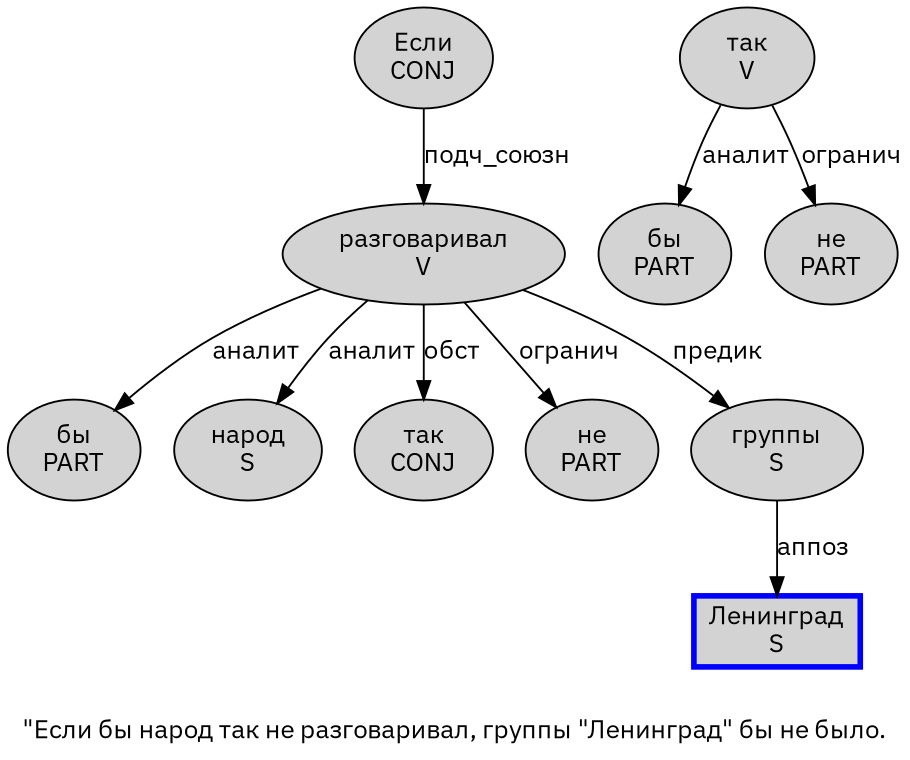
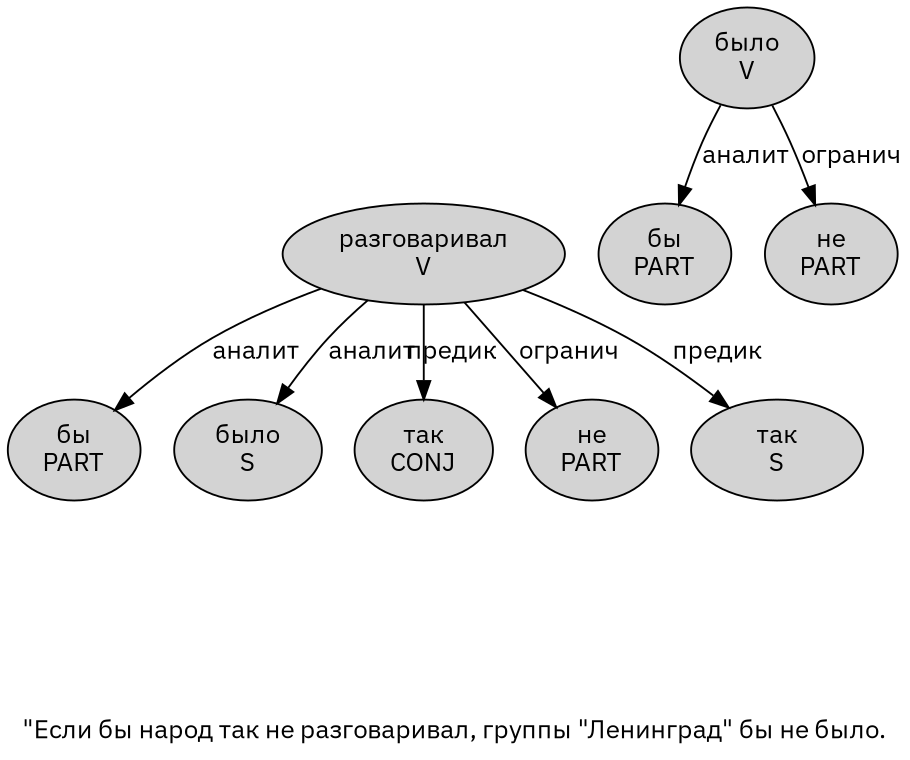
  digraph {
    fontname="IBM Plex Sans"
    label="\"Если бы народ так не разговаривал, группы \"Ленинград\" бы не было."
    node [fillcolor=lightgray fontname="IBM Plex Sans" penwidth=1 shape=ellipse style=filled]
    edge [fontname="IBM Plex Sans"]
-   n1 [label="Если\nCONJ"]
    n2 [label="разговаривал\nV"]
    n3 [label="бы\nPART"]
-   n4 [label="народ\nS"]
+   n4 [label="было\nS"]
    n5 [label="так\nCONJ"]
    n6 [label="не\nPART"]
-   n7 [label="группы\nS"]
-   n8 [color=blue label="Ленинград\nS" penwidth=3 shape=box]
+   n7 [label="так\nS"]
    n9 [label="бы\nPART"]
    n10 [label="не\nPART"]
-   n11 [label="так\nV"]
-   n1 -> n2 [label="подч_союзн"]
+   n11 [label="было\nV"]
    n2 -> n3 [label="аналит"]
    n2 -> n4 [label="аналит"]
-   n2 -> n5 [label="обст"]
+   n2 -> n5 [label="предик"]
    n2 -> n6 [label="огранич"]
    n2 -> n7 [label="предик"]
-   n7 -> n8 [label="аппоз"]
    n11 -> n9 [label="аналит"]
    n11 -> n10 [label="огранич"]
  }
